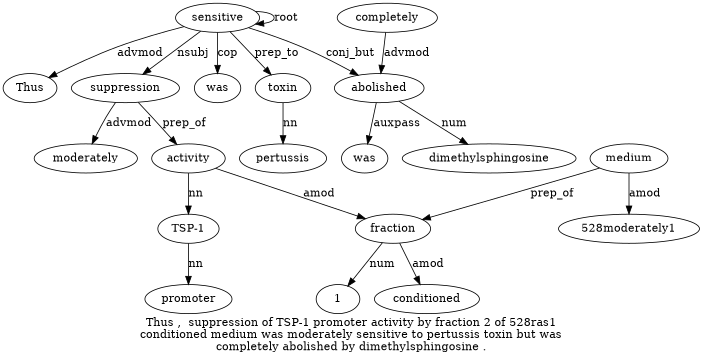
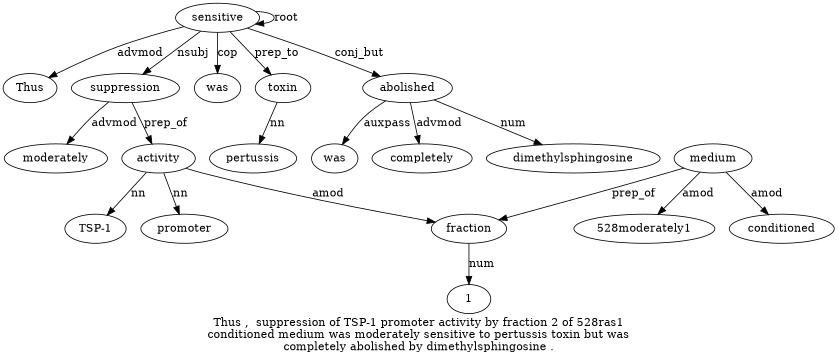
  digraph {
    label="Thus ,  suppression of TSP-1 promoter activity by fraction 2 of 528ras1\nconditioned medium was moderately sensitive to pertussis toxin but was\ncompletely abolished by dimethylsphingosine ."
    node [fillcolor=white style=filled]
    n1 [label=sensitive]
    n2 [label=Thus]
    n3 [label=suppression]
    n4 [label=was]
    n5 [label=toxin]
    n6 [label=abolished]
    n7 [label=moderately]
    n8 [label=activity]
    n9 [label=pertussis]
    n10 [label=was]
    n11 [label=completely]
    n12 [label=dimethylsphingosine]
    n13 [label="TSP-1"]
    n14 [label=promoter]
    n15 [label=fraction]
    n16 [label=1]
    n17 [label=medium]
    n18 [label="528moderately1"]
    n19 [label=conditioned]
    n1 -> n1 [label=root]
    n1 -> n2 [label=advmod]
    n1 -> n3 [label=nsubj]
    n1 -> n4 [label=cop]
    n1 -> n5 [label=prep_to]
    n1 -> n6 [label=conj_but]
    n3 -> n7 [label=advmod]
    n3 -> n8 [label=prep_of]
    n5 -> n9 [label=nn]
    n6 -> n10 [label=auxpass]
-   n11 -> n6 [label=advmod]
+   n6 -> n11 [label=advmod]
    n6 -> n12 [label=num]
    n8 -> n13 [label=nn]
-   n13 -> n14 [label=nn]
+   n8 -> n14 [label=nn]
    n8 -> n15 [label=amod]
    n15 -> n16 [label=num]
    n17 -> n15 [label=prep_of]
    n17 -> n18 [label=amod]
-   n15 -> n19 [label=amod]
+   n17 -> n19 [label=amod]
  }
